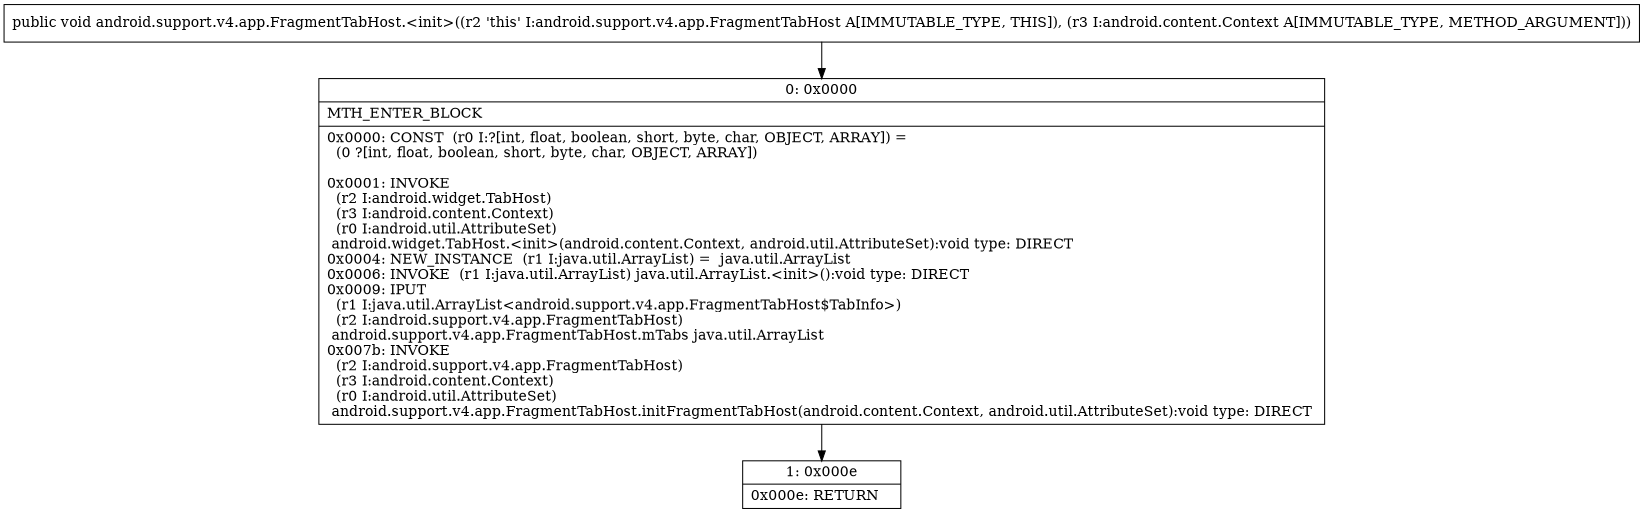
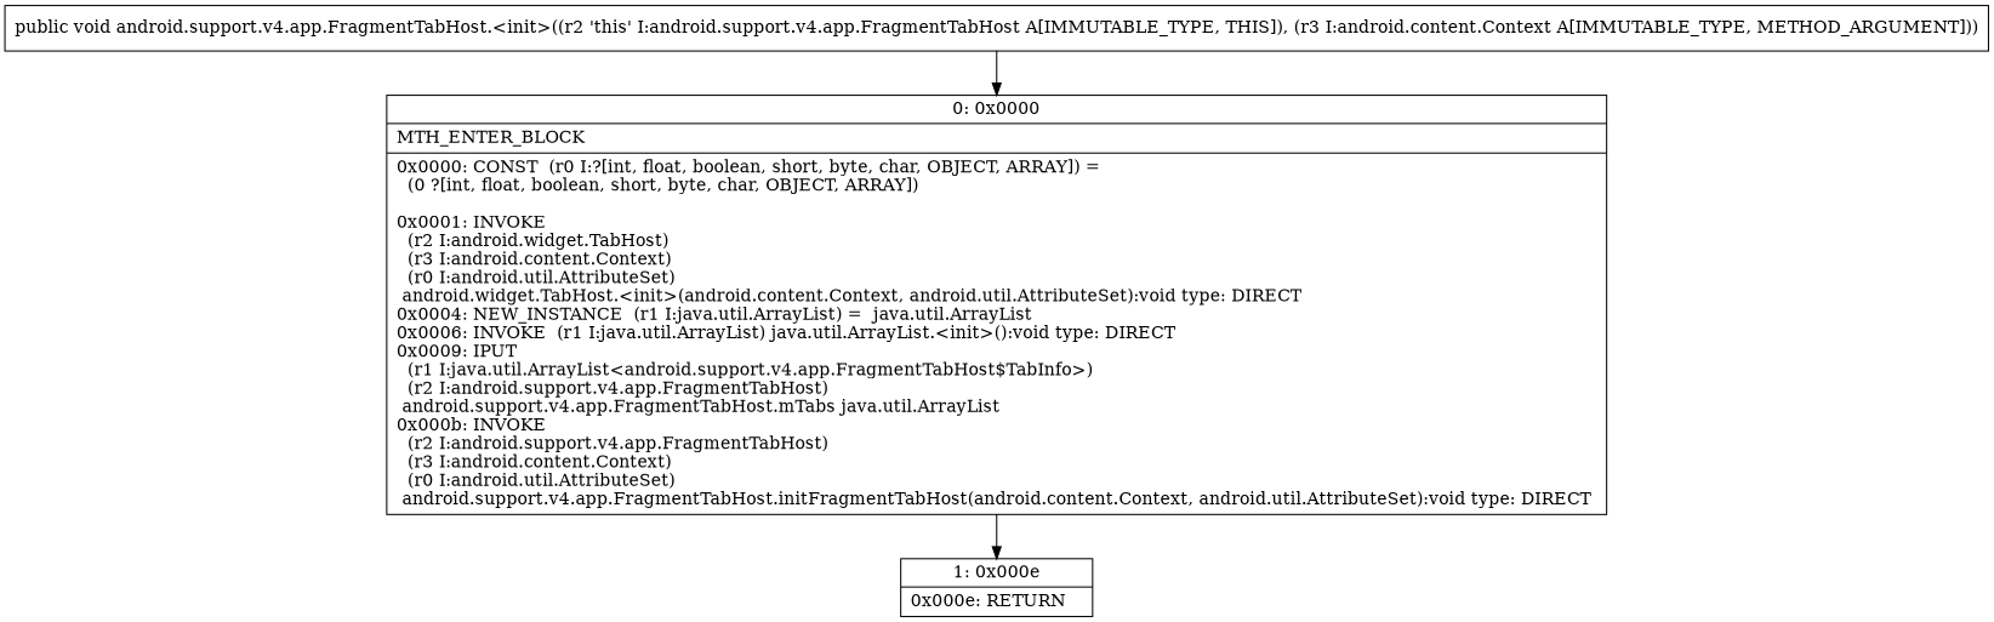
  digraph {
    node [shape=record]
-   n1 [label="{0\:\ 0x0000|MTH_ENTER_BLOCK\l|0x0000: CONST  (r0 I:?[int, float, boolean, short, byte, char, OBJECT, ARRAY]) = \l  (0 ?[int, float, boolean, short, byte, char, OBJECT, ARRAY])\l \l0x0001: INVOKE  \l  (r2 I:android.widget.TabHost)\l  (r3 I:android.content.Context)\l  (r0 I:android.util.AttributeSet)\l android.widget.TabHost.\<init\>(android.content.Context, android.util.AttributeSet):void type: DIRECT \l0x0004: NEW_INSTANCE  (r1 I:java.util.ArrayList) =  java.util.ArrayList \l0x0006: INVOKE  (r1 I:java.util.ArrayList) java.util.ArrayList.\<init\>():void type: DIRECT \l0x0009: IPUT  \l  (r1 I:java.util.ArrayList\<android.support.v4.app.FragmentTabHost$TabInfo\>)\l  (r2 I:android.support.v4.app.FragmentTabHost)\l android.support.v4.app.FragmentTabHost.mTabs java.util.ArrayList \l0x007b: INVOKE  \l  (r2 I:android.support.v4.app.FragmentTabHost)\l  (r3 I:android.content.Context)\l  (r0 I:android.util.AttributeSet)\l android.support.v4.app.FragmentTabHost.initFragmentTabHost(android.content.Context, android.util.AttributeSet):void type: DIRECT \l}"]
+   n1 [label="{0\:\ 0x0000|MTH_ENTER_BLOCK\l|0x0000: CONST  (r0 I:?[int, float, boolean, short, byte, char, OBJECT, ARRAY]) = \l  (0 ?[int, float, boolean, short, byte, char, OBJECT, ARRAY])\l \l0x0001: INVOKE  \l  (r2 I:android.widget.TabHost)\l  (r3 I:android.content.Context)\l  (r0 I:android.util.AttributeSet)\l android.widget.TabHost.\<init\>(android.content.Context, android.util.AttributeSet):void type: DIRECT \l0x0004: NEW_INSTANCE  (r1 I:java.util.ArrayList) =  java.util.ArrayList \l0x0006: INVOKE  (r1 I:java.util.ArrayList) java.util.ArrayList.\<init\>():void type: DIRECT \l0x0009: IPUT  \l  (r1 I:java.util.ArrayList\<android.support.v4.app.FragmentTabHost$TabInfo\>)\l  (r2 I:android.support.v4.app.FragmentTabHost)\l android.support.v4.app.FragmentTabHost.mTabs java.util.ArrayList \l0x000b: INVOKE  \l  (r2 I:android.support.v4.app.FragmentTabHost)\l  (r3 I:android.content.Context)\l  (r0 I:android.util.AttributeSet)\l android.support.v4.app.FragmentTabHost.initFragmentTabHost(android.content.Context, android.util.AttributeSet):void type: DIRECT \l}"]
    n2 [label="{1\:\ 0x000e|0x000e: RETURN   \l}"]
    n3 [label="{public void android.support.v4.app.FragmentTabHost.\<init\>((r2 'this' I:android.support.v4.app.FragmentTabHost A[IMMUTABLE_TYPE, THIS]), (r3 I:android.content.Context A[IMMUTABLE_TYPE, METHOD_ARGUMENT])) }"]
    n1 -> n2
    n3 -> n1
  }
